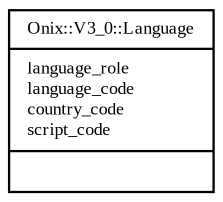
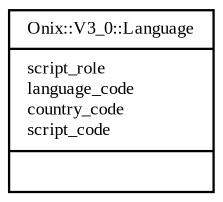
  digraph {
    fontname="Liberation Serif"
    fontsize=8
-   n1 [fontname="Liberation Serif" fontsize=8 label="{Onix::V3_0::Language\l|language_role\llanguage_code\lcountry_code\lscript_code\l|\l}" shape=record]
+   n1 [fontname="Liberation Serif" fontsize=8 label="{Onix::V3_0::Language\l|script_role\llanguage_code\lcountry_code\lscript_code\l|\l}" shape=record]
  }
